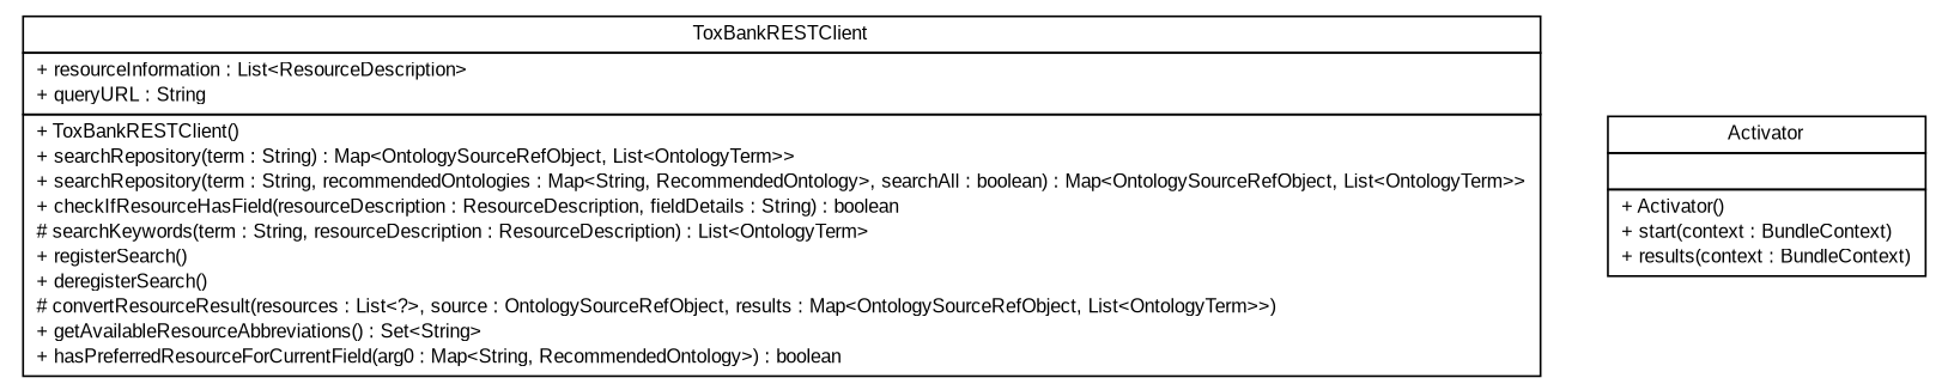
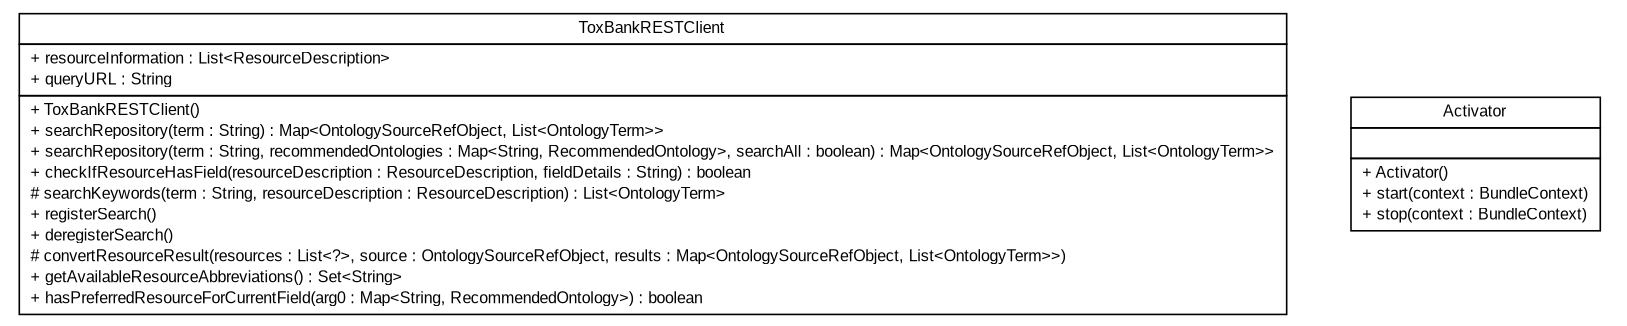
  digraph {
    node [fontcolor=black fontname=arial fontsize=10.0 shape=plaintext]
    n1 [label=<<table border="0" cellborder="1" cellspacing="0" cellpadding="2" port="p" href="./ToxBankRESTClient.html"> 		<tr><td><table border="0" cellspacing="0" cellpadding="1"> 			<tr><td> ToxBankRESTClient </td></tr> 		</table></td></tr> 		<tr><td><table border="0" cellspacing="0" cellpadding="1"> 			<tr><td align="left"> + resourceInformation : List&lt;ResourceDescription&gt; </td></tr> 			<tr><td align="left"> + queryURL : String </td></tr> 		</table></td></tr> 		<tr><td><table border="0" cellspacing="0" cellpadding="1"> 			<tr><td align="left"> + ToxBankRESTClient() </td></tr> 			<tr><td align="left"> + searchRepository(term : String) : Map&lt;OntologySourceRefObject, List&lt;OntologyTerm&gt;&gt; </td></tr> 			<tr><td align="left"> + searchRepository(term : String, recommendedOntologies : Map&lt;String, RecommendedOntology&gt;, searchAll : boolean) : Map&lt;OntologySourceRefObject, List&lt;OntologyTerm&gt;&gt; </td></tr> 			<tr><td align="left"> + checkIfResourceHasField(resourceDescription : ResourceDescription, fieldDetails : String) : boolean </td></tr> 			<tr><td align="left"> # searchKeywords(term : String, resourceDescription : ResourceDescription) : List&lt;OntologyTerm&gt; </td></tr> 			<tr><td align="left"> + registerSearch() </td></tr> 			<tr><td align="left"> + deregisterSearch() </td></tr> 			<tr><td align="left"> # convertResourceResult(resources : List&lt;?&gt;, source : OntologySourceRefObject, results : Map&lt;OntologySourceRefObject, List&lt;OntologyTerm&gt;&gt;) </td></tr> 			<tr><td align="left"> + getAvailableResourceAbbreviations() : Set&lt;String&gt; </td></tr> 			<tr><td align="left"> + hasPreferredResourceForCurrentField(arg0 : Map&lt;String, RecommendedOntology&gt;) : boolean </td></tr> 		</table></td></tr> 		</table>>]
-   n2 [label=<<table border="0" cellborder="1" cellspacing="0" cellpadding="2" port="p" href="./Activator.html"> 		<tr><td><table border="0" cellspacing="0" cellpadding="1"> 			<tr><td> Activator </td></tr> 		</table></td></tr> 		<tr><td><table border="0" cellspacing="0" cellpadding="1"> 			<tr><td align="left">  </td></tr> 		</table></td></tr> 		<tr><td><table border="0" cellspacing="0" cellpadding="1"> 			<tr><td align="left"> + Activator() </td></tr> 			<tr><td align="left"> + start(context : BundleContext) </td></tr> 			<tr><td align="left"> + results(context : BundleContext) </td></tr> 		</table></td></tr> 		</table>>]
+   n2 [label=<<table border="0" cellborder="1" cellspacing="0" cellpadding="2" port="p" href="./Activator.html"> 		<tr><td><table border="0" cellspacing="0" cellpadding="1"> 			<tr><td> Activator </td></tr> 		</table></td></tr> 		<tr><td><table border="0" cellspacing="0" cellpadding="1"> 			<tr><td align="left">  </td></tr> 		</table></td></tr> 		<tr><td><table border="0" cellspacing="0" cellpadding="1"> 			<tr><td align="left"> + Activator() </td></tr> 			<tr><td align="left"> + start(context : BundleContext) </td></tr> 			<tr><td align="left"> + stop(context : BundleContext) </td></tr> 		</table></td></tr> 		</table>>]
  }
